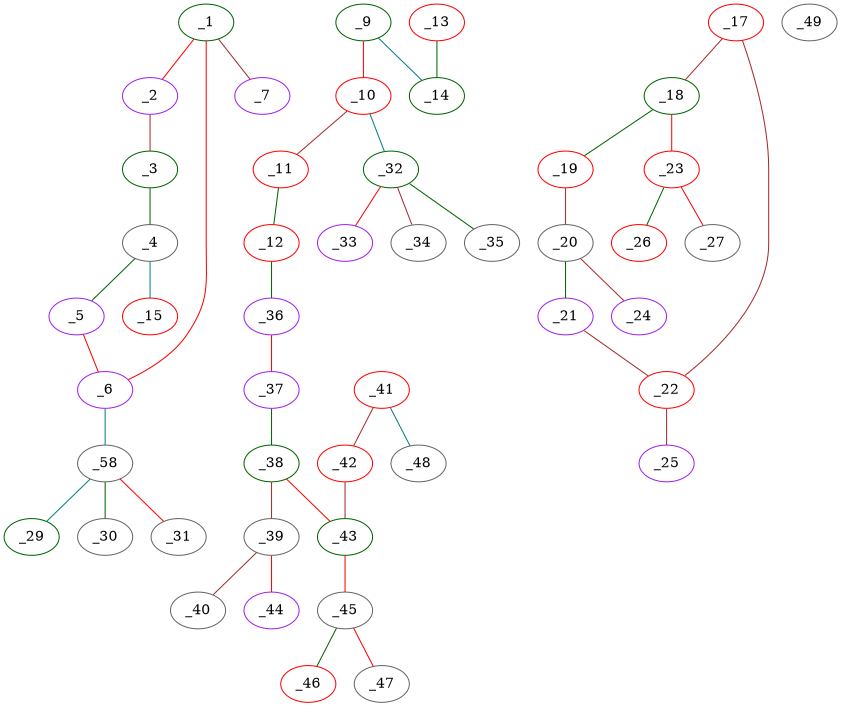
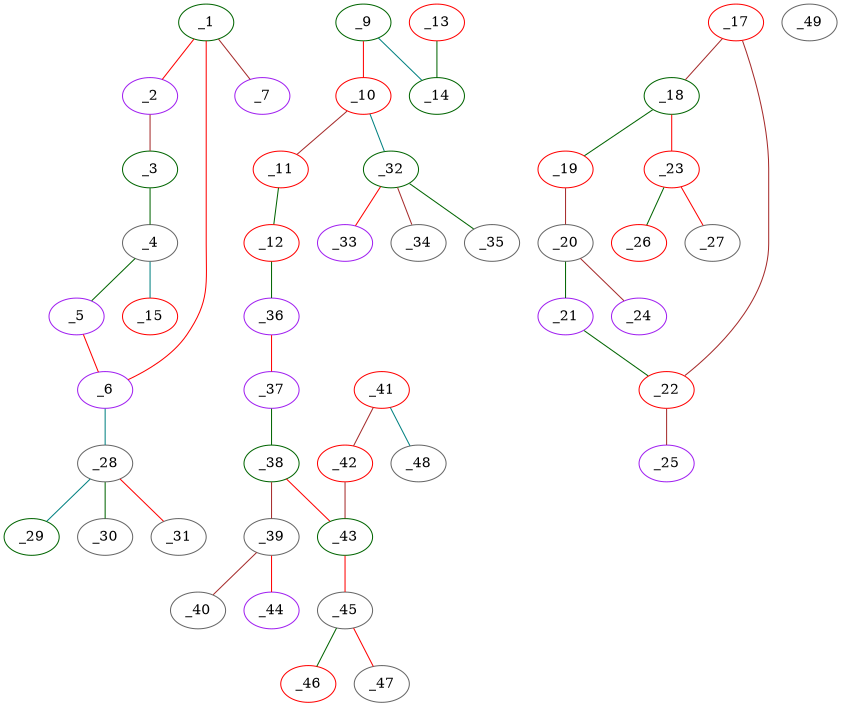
  graph {
    node [charge=0 chem=1 color=gray40 symbol="C  " x=11.5263 y=-1.25]
    edge [color=brown valence=1]
    _1 [color=darkgreen x=10.6602 y=-0.25]
    _2 [color=purple x=10.6602]
    _6 [color=purple y=0.25]
    _7 [color=purple x=9.7942 y=0.25]
    _3 [color=darkgreen y=-1.75]
-   _28 [chem=5 symbol="S  " y=1.25 label=_58]
+   _28 [chem=5 symbol="S  " y=1.25]
    _4 [x=12.3923]
    _29 [chem=2 color=darkgreen symbol="O  " y=2.25]
    _30 [chem=2 symbol="O  " x=10.5263 y=1.25]
    _31 [chem=2 symbol="O  " x=12.5263 y=1.25]
    _5 [color=purple x=12.3923 y=-0.25]
    _15 [chem=4 color=red symbol="N  " x=13.2583 y=-1.75]
    _9 [color=darkgreen x=8.0622 y=0.25]
    _10 [color=red x=7.1961 y=-0.25]
    _14 [color=darkgreen x=8.0622 y=1.25]
    _11 [color=red x=6.3301 y=0.25]
    _32 [chem=5 color=darkgreen symbol="S  " x=7.1961]
    _12 [color=red x=6.3301 y=1.25]
    _33 [chem=2 color=purple symbol="O  " x=7.1961 y=-2.25]
    _34 [chem=2 symbol="O  " x=8.1961]
    _35 [chem=2 symbol="O  " x=6.1961]
    _36 [chem=4 color=purple symbol="N  " x=5.4641 y=1.75]
    _13 [color=red x=7.1961 y=1.75]
    _37 [chem=4 color=purple symbol="N  " x=5.4641 y=2.75]
    _38 [color=darkgreen x=4.5981 y=3.25]
    _17 [color=red x=14.1243 y=-3.25]
    _18 [color=darkgreen x=14.1243 y=-4.25]
    _22 [color=red x=14.9904 y=-2.75]
    _19 [color=red x=14.9903 y=-4.75]
    _23 [color=red x=13.2583 y=-4.75]
    _25 [chem=2 color=purple symbol="O  " x=14.9904 y=-1.75]
    _20 [x=15.8564 y=-4.25]
    _26 [chem=2 color=red symbol="O  " x=13.2583 y=-5.75]
    _27 [chem=2 symbol="O  " x=12.3923 y=-4.25]
    _21 [color=purple x=15.8564 y=-3.25]
    _24 [chem=2 color=purple symbol="O  " x=16.7224 y=-4.75]
    _39 [x=3.732 y=2.75]
    _43 [color=darkgreen x=4.5981 y=4.25]
    _40 [x=2.866 y=3.25]
    _44 [chem=2 color=purple symbol="O  " x=3.732 y=1.75]
    _45 [x=5.4641 y=4.75]
    _46 [chem=2 color=red symbol="O  " x=5.4641 y=5.75]
    _47 [chem=2 symbol="O  " x=6.3301 y=4.25]
    _41 [color=red x=2.866 y=4.25]
    _42 [color=red x=3.7321 y=4.75]
    _48 [chem=2 symbol="O  " x=2 y=4.75]
    _49 [chem=29 symbol="Na " x=18.7224 y=0]
    _1 -- _2 [color=red]
    _1 -- _6 [color=red valence=2]
    _1 -- _7
    _2 -- _3 [valence=2]
    _6 -- _28 [color=teal]
    _3 -- _4 [color=darkgreen]
    _28 -- _29 [color=teal valence=2]
    _28 -- _30 [color=darkgreen valence=2]
    _28 -- _31 [color=red]
    _4 -- _5 [color=darkgreen valence=2]
    _4 -- _15 [color=teal]
    _5 -- _6 [color=red]
    _9 -- _10 [color=red]
    _9 -- _14 [color=teal valence=2]
    _10 -- _11 [valence=2]
    _10 -- _32 [color=teal]
    _11 -- _12 [color=darkgreen]
    _32 -- _33 [color=red valence=2]
    _32 -- _34 [valence=2]
    _32 -- _35 [color=darkgreen]
    _12 -- _36 [color=darkgreen]
    _36 -- _37 [color=red valence=2]
    _13 -- _14 [color=darkgreen]
    _37 -- _38 [color=darkgreen]
    _38 -- _39
    _38 -- _43 [color=red valence=2]
    _17 -- _18
    _17 -- _22 [valence=2]
    _18 -- _19 [color=darkgreen valence=2]
    _18 -- _23 [color=red]
    _22 -- _25
    _19 -- _20
    _23 -- _26 [color=darkgreen valence=2]
    _23 -- _27 [color=red]
    _20 -- _21 [color=darkgreen valence=2]
    _20 -- _24
-   _21 -- _22
+   _21 -- _22 [color=darkgreen]
    _39 -- _40 [valence=2]
    _39 -- _44 [color=red]
    _43 -- _45 [color=red]
    _45 -- _46 [color=darkgreen valence=2]
    _45 -- _47 [color=red]
    _41 -- _42 [valence=2]
    _41 -- _48 [color=teal]
    _42 -- _43
  }
